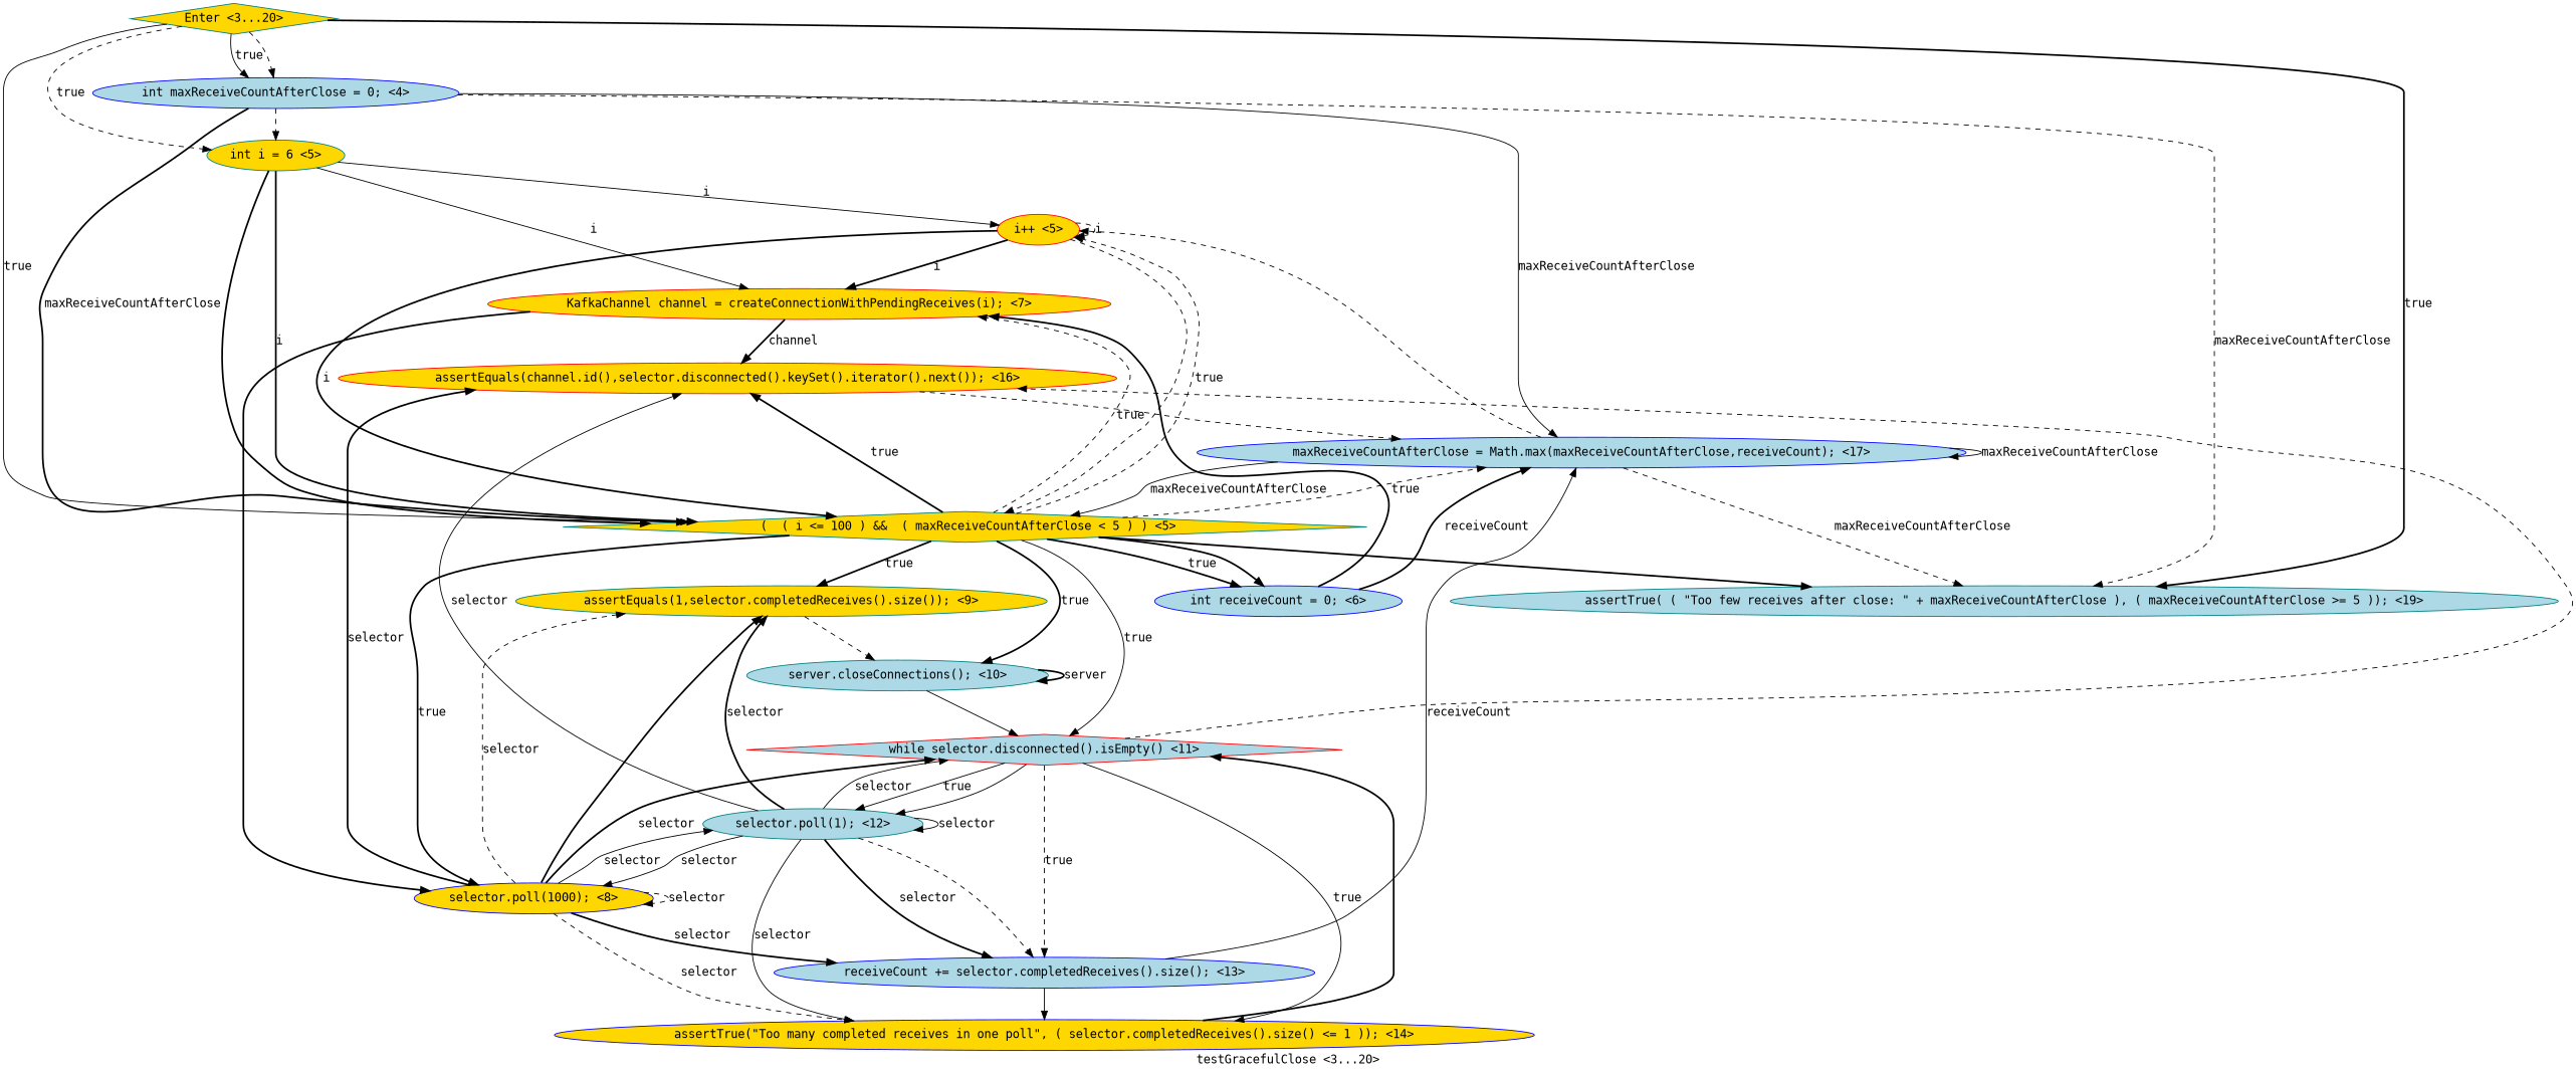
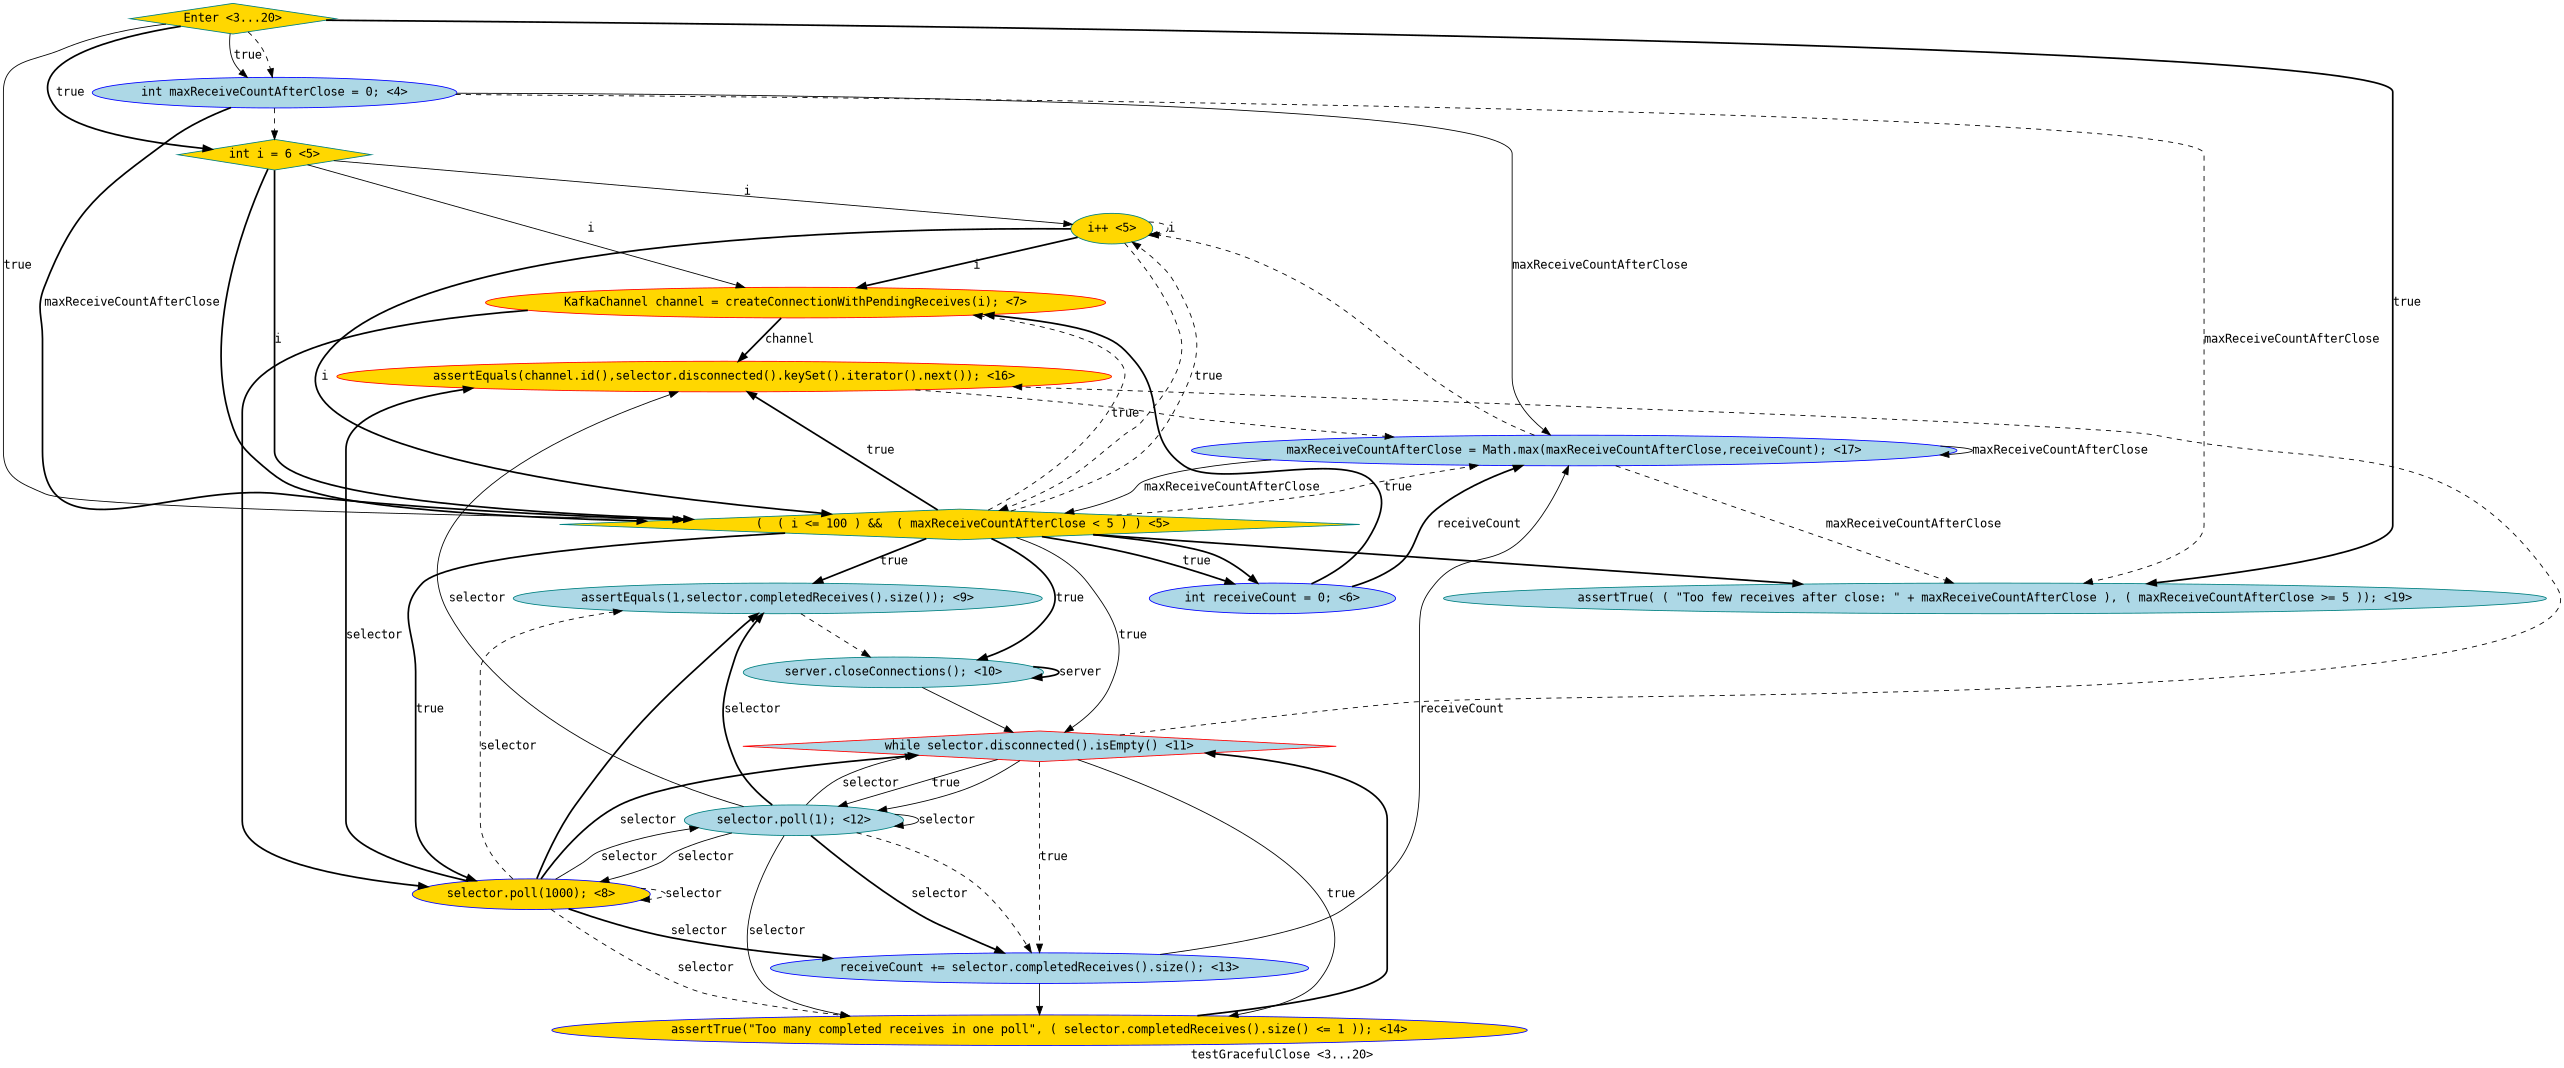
  digraph {
    fontname="DejaVu Sans Mono"
    label="testGracefulClose <3...20>"
    node [color=teal fillcolor=lightblue fontname="DejaVu Sans Mono" shape=ellipse style=filled]
    edge [fontname="DejaVu Sans Mono" style=bold]
-   n1 [color=red fillcolor=gold label="i++ <5>"]
+   n1 [fillcolor=gold label="i++ <5>"]
    n2 [color=red fillcolor=gold label="KafkaChannel channel = createConnectionWithPendingReceives(i); <7>"]
    n3 [fillcolor=gold label=" (  ( i <= 100 ) &&  ( maxReceiveCountAfterClose < 5 ) ) <5>" shape=diamond]
    n4 [color=red fillcolor=gold label="assertEquals(channel.id(),selector.disconnected().keySet().iterator().next()); <16>"]
    n5 [color=blue fillcolor=gold label="selector.poll(1000); <8>"]
    n6 [label="assertTrue( ( \"Too few receives after close: \" + maxReceiveCountAfterClose ), ( maxReceiveCountAfterClose >= 5 )); <19>"]
    n7 [label="server.closeConnections(); <10>"]
    n8 [color=red label="while selector.disconnected().isEmpty() <11>" shape=diamond]
-   n9 [fillcolor=gold label="assertEquals(1,selector.completedReceives().size()); <9>"]
+   n9 [label="assertEquals(1,selector.completedReceives().size()); <9>"]
    n10 [color=blue label="maxReceiveCountAfterClose = Math.max(maxReceiveCountAfterClose,receiveCount); <17>"]
    n11 [color=blue label="int receiveCount = 0; <6>"]
    n12 [fillcolor=gold label="Enter <3...20>" shape=diamond]
-   n13 [fillcolor=gold label="int i = 6 <5>"]
+   n13 [fillcolor=gold label="int i = 6 <5>" shape=diamond]
    n14 [color=blue label="int maxReceiveCountAfterClose = 0; <4>"]
    n15 [color=blue label="receiveCount += selector.completedReceives().size(); <13>"]
    n16 [label="selector.poll(1); <12>"]
    n17 [color=blue fillcolor=gold label="assertTrue(\"Too many completed receives in one poll\", ( selector.completedReceives().size() <= 1 )); <14>"]
    n1 -> n1 [label=i style=dashed]
    n1 -> n2 [label=i]
    n1 -> n3 [label=i]
    n1 -> n3 [style=dashed]
    n2 -> n4 [label=channel]
    n2 -> n5
    n3 -> n1 [label=true style=dashed]
    n3 -> n2 [label=true style=dashed]
    n3 -> n4 [label=true]
    n3 -> n5 [label=true]
    n3 -> n6
    n3 -> n7 [label=true]
    n3 -> n8 [label=true style=solid]
    n3 -> n9 [label=true]
    n3 -> n10 [label=true style=dashed]
    n3 -> n11 [label=true]
    n3 -> n11
    n4 -> n10 [style=dashed]
    n5 -> n4 [label=selector]
    n5 -> n5 [label=selector style=dashed]
    n5 -> n8 [label=selector]
    n5 -> n9 [label=selector style=dashed]
    n5 -> n9
    n5 -> n15 [label=selector]
    n5 -> n16 [label=selector style=solid]
    n5 -> n17 [label=selector style=dashed]
    n7 -> n7 [label=server]
    n7 -> n8 [style=solid]
    n8 -> n4 [style=dashed]
    n8 -> n15 [label=true style=dashed]
    n8 -> n16 [label=true style=solid]
    n8 -> n16 [style=solid]
    n8 -> n17 [label=true style=solid]
    n9 -> n7 [style=dashed]
    n10 -> n1 [style=dashed]
    n10 -> n3 [label=maxReceiveCountAfterClose style=solid]
    n10 -> n6 [label=maxReceiveCountAfterClose style=dashed]
    n10 -> n10 [label=maxReceiveCountAfterClose style=solid]
    n11 -> n2
    n11 -> n10 [label=receiveCount]
    n12 -> n3 [label=true style=solid]
    n12 -> n6 [label=true]
-   n12 -> n13 [label=true style=dashed]
+   n12 -> n13 [label=true]
    n12 -> n14 [label=true style=solid]
    n12 -> n14 [style=dashed]
    n13 -> n1 [label=i style=solid]
    n13 -> n2 [label=i style=solid]
    n13 -> n3 [label=i]
    n13 -> n3
    n14 -> n3 [label=maxReceiveCountAfterClose]
    n14 -> n6 [label=maxReceiveCountAfterClose style=dashed]
    n14 -> n10 [label=maxReceiveCountAfterClose style=solid]
    n14 -> n13 [style=dashed]
    n15 -> n10 [label=receiveCount style=solid]
    n15 -> n17 [style=solid]
    n16 -> n4 [label=selector style=solid]
    n16 -> n5 [label=selector style=solid]
    n16 -> n8 [label=selector style=solid]
    n16 -> n9 [label=selector]
    n16 -> n15 [label=selector]
    n16 -> n15 [style=dashed]
    n16 -> n16 [label=selector style=solid]
    n16 -> n17 [label=selector style=solid]
    n17 -> n8
  }
